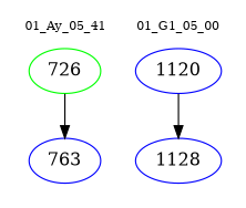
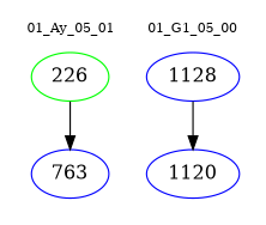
  digraph {
    node [color=blue]
    edge [color=black]
-   n1 [color=green label=726]
+   n1 [color=green label=226]
    n2 [label=763]
    n3 [label=1120]
    n4 [label=1128]
    subgraph cluster_1 {
      color=white
      fontsize=10
-     label="01_Ay_05_41"
+     label="01_Ay_05_01"
      n1
      n2
    }
    subgraph cluster_2 {
      color=white
      fontsize=10
      label="01_G1_05_00"
      n3
      n4
    }
    n1 -> n2
-   n3 -> n4
+   n4 -> n3
  }
